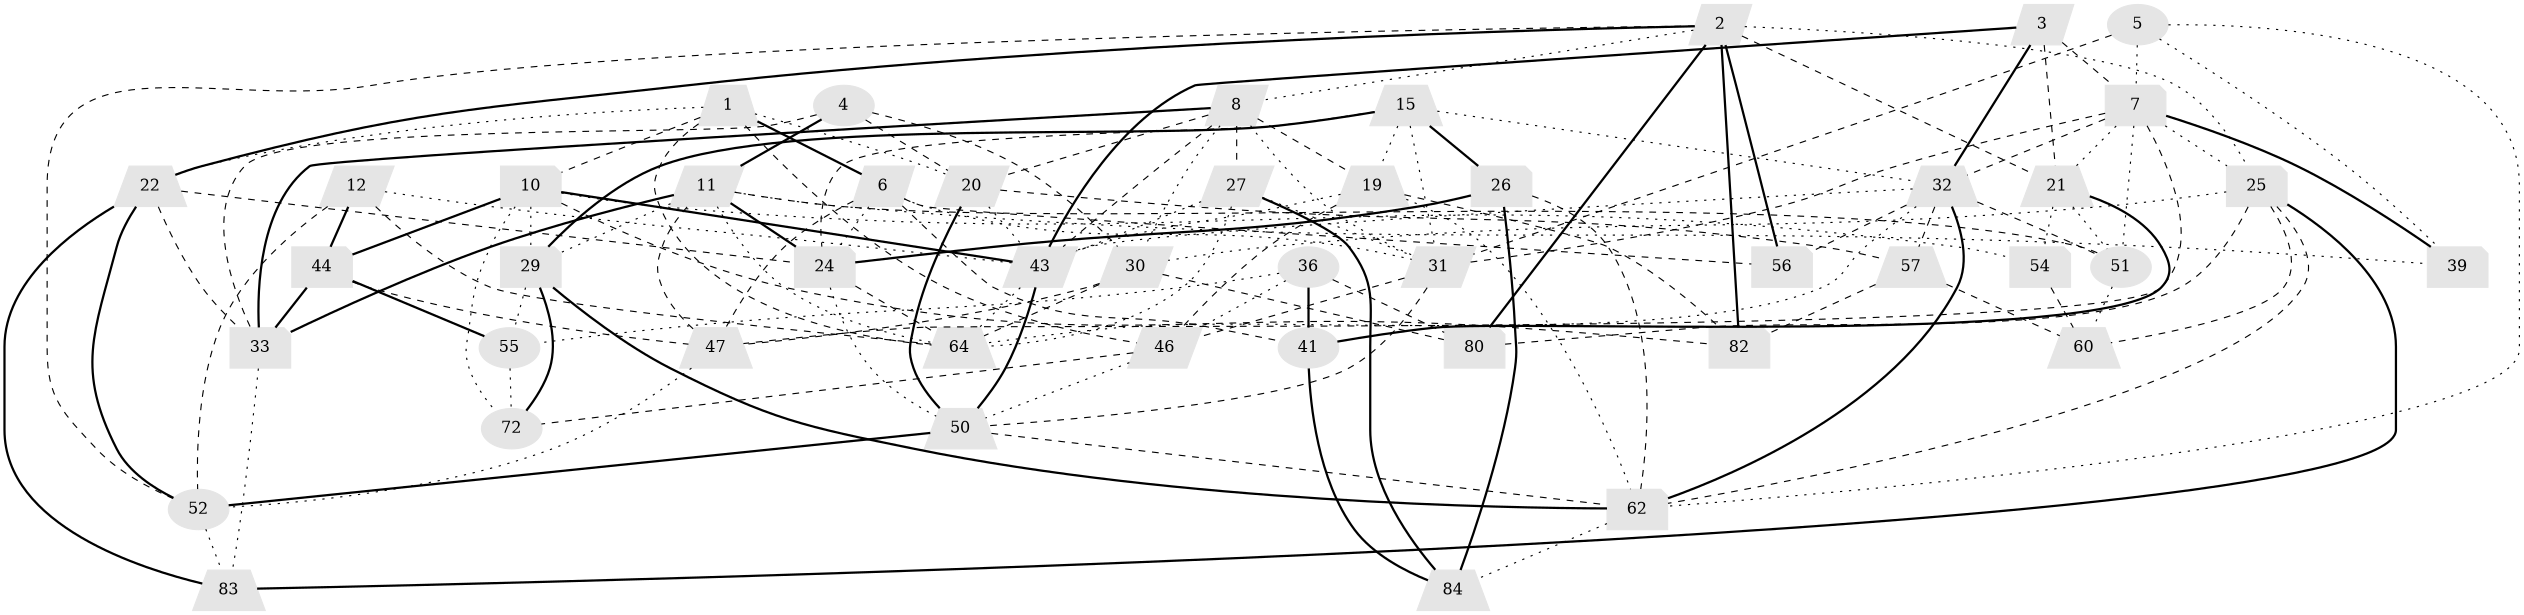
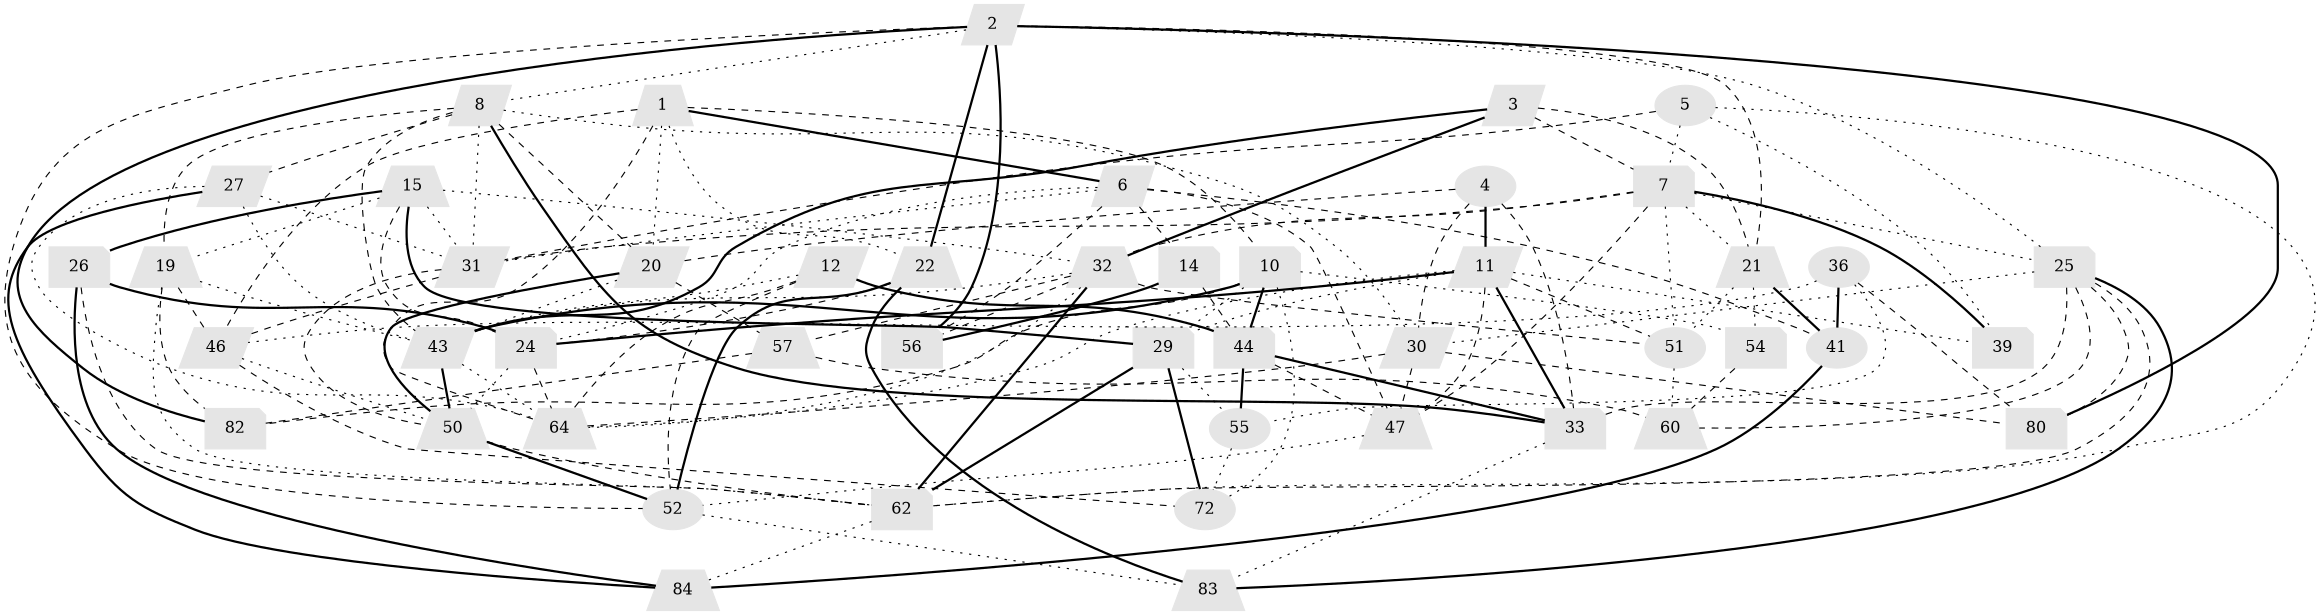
  graph {
    node [color=gray90 shape=note style=filled]
    edge [style=dashed]
    1 [shape=trapezium super="+74"]
    6 [shape=parallelogram super="+9"]
    10 [super="+33+61"]
    20 [shape=parallelogram super="+78"]
    22 [shape=trapezium super="+42"]
    46 [shape=parallelogram super="+66"]
    64 [shape=trapezium super="+95+76"]
    56
    31 [shape=parallelogram super="+90+87"]
+   14
    24 [super="+94"]
    41 [shape=ellipse]
    47 [shape=trapezium super="+48"]
    82
    43 [shape=parallelogram super="+45+65"]
    29 [super="+67"]
    44 [super="+59"]
    54
    72 [shape=ellipse]
    50 [shape=trapezium super="+89"]
    57 [shape=trapezium]
    52 [shape=ellipse super="+68"]
    n23 [label=33 super="+69"]
    83 [shape=trapezium]
    2 [shape=parallelogram super="+13"]
    8 [shape=parallelogram super="+28+37"]
    25 [super="+81+73"]
    80
    21 [shape=trapezium super="+85"]
    30 [shape=parallelogram super="+40"]
    19 [shape=trapezium super="+86"]
    27 [shape=parallelogram super="+79"]
    62 [super="+71"]
    60 [shape=trapezium]
    7 [super="+17"]
    32 [shape=trapezium super="+53+35"]
    39
    51 [shape=ellipse super="+75"]
    3 [shape=parallelogram]
    11 [shape=parallelogram super="+16"]
    4 [shape=ellipse]
    5 [shape=ellipse]
    84 [shape=trapezium]
    55 [shape=ellipse]
    12 [shape=parallelogram]
    15 [shape=trapezium super="+18"]
    26
    36 [shape=ellipse]
    1 -- 6 [style=bold]
    1 -- 10
    1 -- 20 [style=dotted]
    1 -- 22 [style=dotted]
    1 -- 46
    1 -- 64
    6 -- 56
    6 -- 31 [style=dotted]
+   6 -- 14 [weight=2]
    6 -- 24 [style=dotted]
    6 -- 41
    6 -- 47
    10 -- 82
    10 -- 43 [style=bold]
    10 -- 29 [style=dotted]
    10 -- 44 [style=bold]
    10 -- 54 [style=dotted weight=2]
    10 -- 72 [style=dotted]
    20 -- 43 [style=dotted]
    20 -- 50 [style=bold]
    20 -- 57
    22 -- 24
    22 -- 52 [style=bold]
-   22 -- n23
+   25 -- n23
    22 -- 83 [style=bold]
    46 -- 72
    46 -- 50 [style=dotted]
    31 -- 46
    31 -- 50
+   14 -- 56 [style=bold]
+   14 -- 44
    24 -- 64
    24 -- 50 [style=dotted]
    41 -- 84 [style=bold]
    47 -- 52 [style=dotted]
    43 -- 64 [style=dotted]
    43 -- 50 [style=bold]
    29 -- 72 [style=bold]
    29 -- 62 [style=bold]
    29 -- 55 [style=dotted]
    44 -- 47
    44 -- n23 [style=bold]
    44 -- 55 [style=bold]
    54 -- 60
    50 -- 52 [style=bold weight=2]
    50 -- 62
    57 -- 82
    57 -- 60
    52 -- 83 [style=dotted]
    n23 -- 83 [style=dotted]
    2 -- 22 [style=bold]
    2 -- 56 [style=bold]
    2 -- 82 [style=bold]
    2 -- 52
    2 -- 8 [style=dotted]
    2 -- 25 [style=dotted weight=2]
    2 -- 80 [style=bold]
    2 -- 21
    8 -- 20
    8 -- 31 [style=dotted]
    8 -- 43
    8 -- n23 [style=bold]
    8 -- 30 [style=dotted]
    8 -- 19
    8 -- 27 [weight=2]
    25 -- 83 [style=bold]
    25 -- 80
    25 -- 30 [style=dotted]
    25 -- 62
    25 -- 60
    21 -- 41 [style=bold]
    21 -- 54 [style=dotted]
    21 -- 51 [style=dotted]
    30 -- 64
    30 -- 47
    30 -- 80
    19 -- 46
    19 -- 82
    19 -- 43 [style=dotted]
    19 -- 62 [style=dotted]
    27 -- 64 [style=dotted]
    27 -- 31 [style=dotted]
    27 -- 43 [style=dotted]
    27 -- 84 [style=bold]
    62 -- 84 [style=dotted]
    7 -- 31
    7 -- 47
    7 -- 25 [style=dotted]
    7 -- 21 [style=dotted]
    7 -- 32
    7 -- 39 [style=bold weight=2]
    7 -- 51 [style=dotted]
    32 -- 64 [style=dotted]
    32 -- 56
    32 -- 43 [style=dotted]
    32 -- 57
    32 -- 62 [style=bold]
    32 -- 51 [weight=2]
    51 -- 60 [style=dotted]
    3 -- 43 [style=bold]
    3 -- 21
    3 -- 7
    3 -- 32 [style=bold]
    11 -- 64 [style=dotted]
    11 -- 24 [style=bold]
    11 -- 47
    11 -- 29 [style=dotted]
    11 -- n23 [style=bold]
    11 -- 39 [style=dotted]
    11 -- 51
    4 -- 20
    4 -- n23
    4 -- 30
    4 -- 11 [style=bold]
    5 -- 31
    5 -- 62 [style=dotted]
    5 -- 7 [style=dotted]
    5 -- 39 [style=dotted]
    55 -- 72 [style=dotted]
    12 -- 64
    12 -- 43 [style=dotted]
    12 -- 44 [style=bold]
    12 -- 52
    15 -- 31 [style=dotted]
    15 -- 24
    15 -- 29 [style=bold]
    15 -- 19 [style=dotted]
    15 -- 32 [style=dotted]
    15 -- 26 [style=bold]
    26 -- 24 [style=bold]
    26 -- 62
    26 -- 84 [style=bold]
    36 -- 46 [style=dotted]
    36 -- 41 [style=bold]
    36 -- 80
    36 -- 55 [style=dotted]
  }
